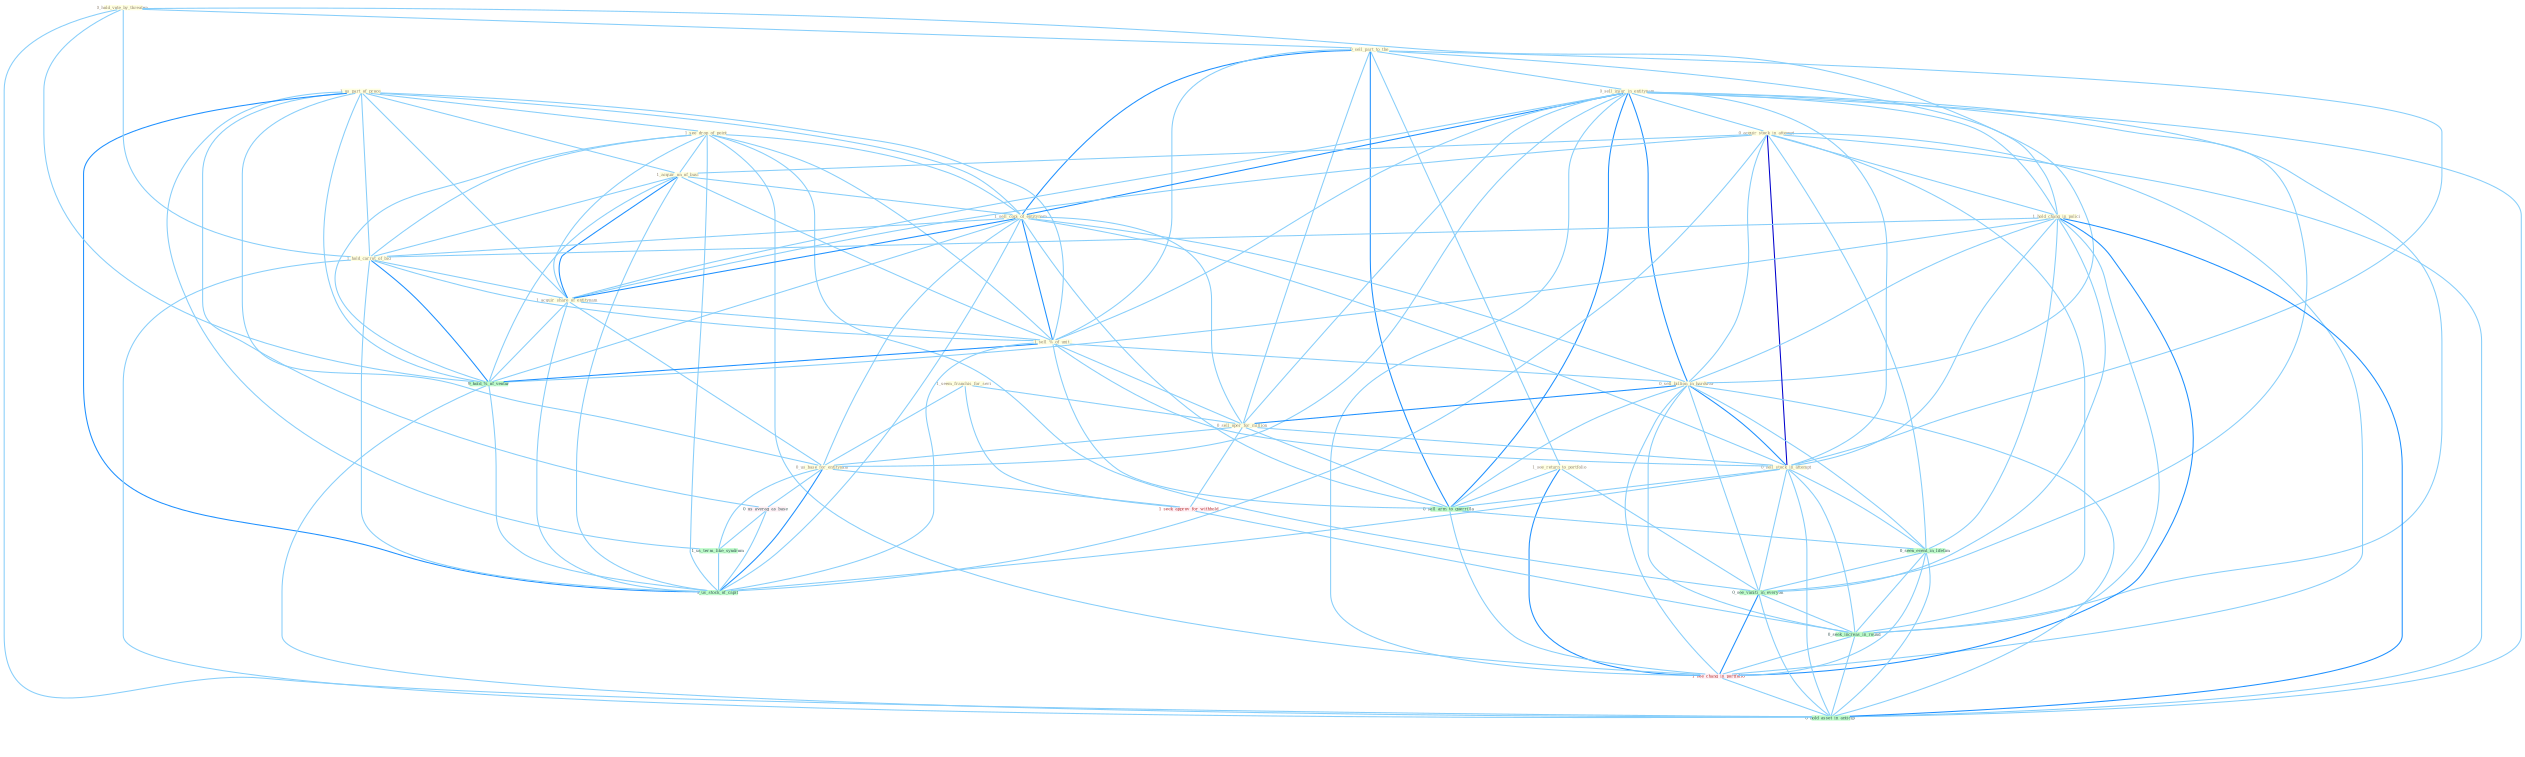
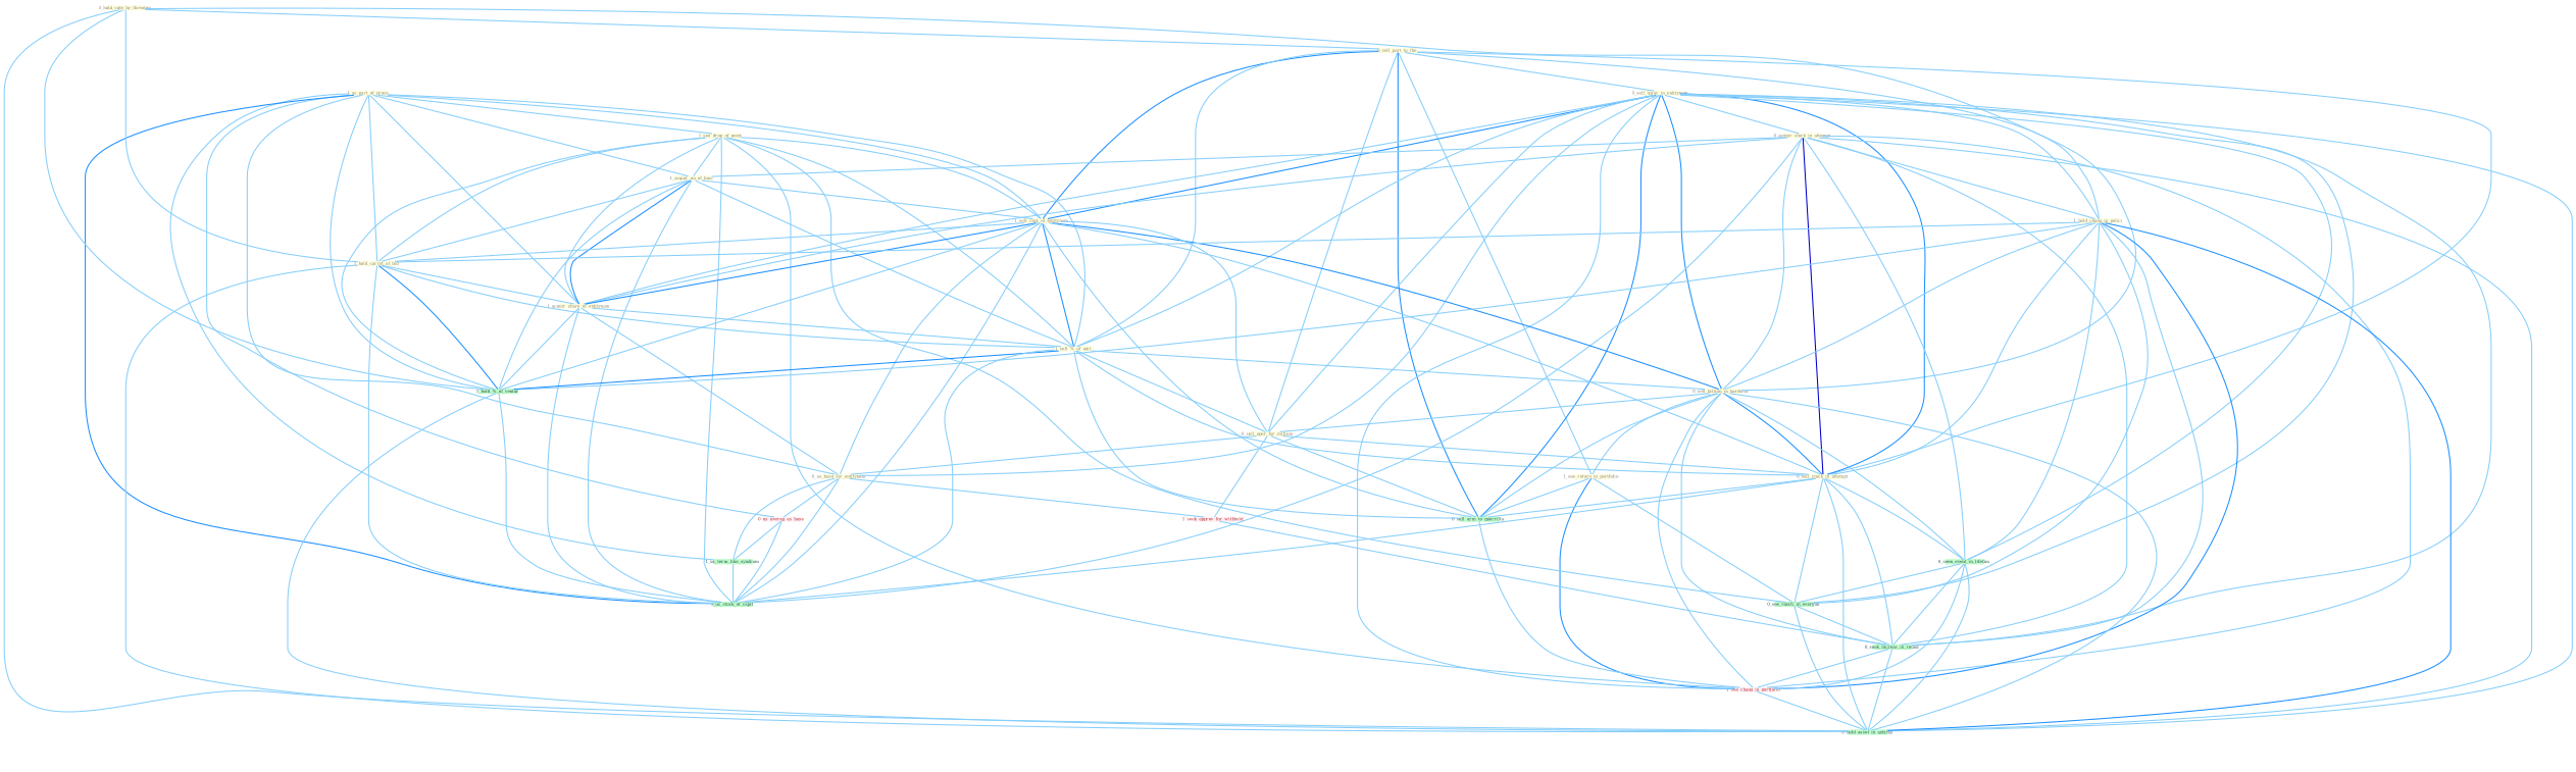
  graph {
    node [color="#ffffe0" fixedsize=true fontcolor="#8b7d6b" fontsize=4 shape=polygon style=filled]
    edge [color="#87cefa" w=1]
    "1_us_part_of_proce " [height=.06 width=.5]
    "0_sell_part_to_the " [height=.06 width=.5]
    "1_see_return_to_portfolio " [height=.06 width=.5]
    "0_hold_vote_by_threaten " [height=.06 width=.5]
    "0_sell_insur_in_entitynam " [height=.06 width=.5]
    "1_see_drop_of_point " [height=.06 width=.5]
    "0_acquir_stock_in_attempt " [height=.06 width=.5]
    "1_acquir_on_of_busi " [height=.06 width=.5]
    "1_sell_copi_of_entitynam " [height=.06 width=.5]
-   "1_seem_franchis_for_seri " [height=.06 width=.5]
    "1_hold_chang_in_polici " [height=.06 width=.5]
    "1_hold_carrot_of_bid " [height=.06 width=.5]
    "1_acquir_share_of_entitynam " [height=.06 width=.5]
    "1_sell_%_of_unit " [height=.06 width=.5]
    "0_sell_billion_in_hardwar " [height=.06 width=.5]
    "0_sell_oper_for_million " [height=.06 width=.5]
    "0_sell_stock_in_attempt " [height=.06 width=.5]
    "0_us_base_for_entitynam " [height=.06 width=.5]
-   "0_us_averag_as_base " [color="#fff0f5" fontcolor="#2f4f4f" height=.06 width=.5]
+   "0_us_averag_as_base " [color="#fff0f5" fontcolor="#b22222" height=.06 width=.5]
    "1_seek_approv_for_withhold " [color="#fff0f5" fontcolor="#b22222" height=.06 width=.5]
    "1_see_chang_in_portfolio " [color="#fff0f5" fontcolor="#b22222" height=.06 width=.5]
    "1_us_term_like_syndrom " [color="#BDFCC9" fontcolor="#2f4f4f" height=.06 width=.5]
-   "1_hold_%_of_ventur " [color="#BDFCC9" fontcolor="#2f4f4f" height=.06 width=.5 label="9_hold_%_of_ventur"]
+   "1_hold_%_of_ventur " [color="#BDFCC9" fontcolor="#2f4f4f" height=.06 width=.5]
    "1_us_stock_of_capit " [color="#BDFCC9" fontcolor="#2f4f4f" height=.06 width=.5]
    "0_sell_arm_to_guerrilla " [color="#BDFCC9" fontcolor="#2f4f4f" height=.06 width=.5]
    "0_see_vaniti_in_everyon " [color="#BDFCC9" fontcolor="#2f4f4f" height=.06 width=.5]
    "0_hold_asset_in_anticip " [color="#BDFCC9" fontcolor="#2f4f4f" height=.06 width=.5]
    "0_seen_event_in_lifetim " [color="#BDFCC9" fontcolor="#2f4f4f" height=.06 width=.5]
    "0_seek_increas_in_round " [color="#BDFCC9" fontcolor="#2f4f4f" height=.06 width=.5]
    subgraph sub_1 {
      "1_us_part_of_proce "
      "0_sell_part_to_the "
      "1_see_return_to_portfolio "
      "0_hold_vote_by_threaten "
      "0_sell_insur_in_entitynam "
      "1_see_drop_of_point "
      "0_acquir_stock_in_attempt "
      "1_acquir_on_of_busi "
      "1_sell_copi_of_entitynam "
-     "1_seem_franchis_for_seri "
      "1_hold_chang_in_polici "
      "1_hold_carrot_of_bid "
      "1_acquir_share_of_entitynam "
      "1_sell_%_of_unit "
      "0_sell_billion_in_hardwar "
      "0_sell_oper_for_million "
      "0_sell_stock_in_attempt "
      "0_us_base_for_entitynam "
    }
    subgraph sub_2 {
      "0_us_averag_as_base "
      "1_seek_approv_for_withhold "
      "1_see_chang_in_portfolio "
    }
    "1_us_part_of_proce " -- "1_see_drop_of_point "
    "1_us_part_of_proce " -- "1_acquir_on_of_busi "
    "1_us_part_of_proce " -- "1_sell_copi_of_entitynam "
    "1_us_part_of_proce " -- "1_hold_carrot_of_bid "
    "1_us_part_of_proce " -- "1_acquir_share_of_entitynam "
    "1_us_part_of_proce " -- "1_sell_%_of_unit "
    "1_us_part_of_proce " -- "0_us_base_for_entitynam "
    "1_us_part_of_proce " -- "0_us_averag_as_base "
    "1_us_part_of_proce " -- "1_us_term_like_syndrom "
    "1_us_part_of_proce " -- "1_hold_%_of_ventur "
    "1_us_part_of_proce " -- "1_us_stock_of_capit " [color="#1e90ff" w=2]
    "0_sell_part_to_the " -- "1_see_return_to_portfolio "
    "0_sell_part_to_the " -- "0_sell_insur_in_entitynam "
    "0_sell_part_to_the " -- "1_sell_copi_of_entitynam " [color="#1e90ff"]
    "0_sell_part_to_the " -- "1_sell_%_of_unit "
    "0_sell_part_to_the " -- "0_sell_billion_in_hardwar "
    "0_sell_part_to_the " -- "0_sell_oper_for_million "
    "0_sell_part_to_the " -- "0_sell_stock_in_attempt "
    "0_sell_part_to_the " -- "0_sell_arm_to_guerrilla " [color="#1e90ff" w=2]
    "1_see_return_to_portfolio " -- "1_see_chang_in_portfolio " [color="#1e90ff" w=2]
    "1_see_return_to_portfolio " -- "0_sell_arm_to_guerrilla "
    "1_see_return_to_portfolio " -- "0_see_vaniti_in_everyon "
    "0_hold_vote_by_threaten " -- "0_sell_part_to_the "
    "0_hold_vote_by_threaten " -- "1_hold_chang_in_polici "
    "0_hold_vote_by_threaten " -- "1_hold_carrot_of_bid "
    "0_hold_vote_by_threaten " -- "1_hold_%_of_ventur "
    "0_hold_vote_by_threaten " -- "0_hold_asset_in_anticip "
    "0_sell_insur_in_entitynam " -- "0_acquir_stock_in_attempt "
    "0_sell_insur_in_entitynam " -- "1_sell_copi_of_entitynam " [color="#1e90ff" w=2]
    "0_sell_insur_in_entitynam " -- "1_hold_chang_in_polici "
    "0_sell_insur_in_entitynam " -- "1_acquir_share_of_entitynam "
    "0_sell_insur_in_entitynam " -- "1_sell_%_of_unit "
    "0_sell_insur_in_entitynam " -- "0_sell_billion_in_hardwar " [color="#1e90ff" w=2]
    "0_sell_insur_in_entitynam " -- "0_sell_oper_for_million "
-   "0_sell_insur_in_entitynam " -- "0_sell_stock_in_attempt " [w=2]
+   "0_sell_insur_in_entitynam " -- "0_sell_stock_in_attempt " [color="#1e90ff" w=2]
    "0_sell_insur_in_entitynam " -- "0_us_base_for_entitynam "
    "0_sell_insur_in_entitynam " -- "1_see_chang_in_portfolio "
    "0_sell_insur_in_entitynam " -- "0_sell_arm_to_guerrilla " [color="#1e90ff"]
    "0_sell_insur_in_entitynam " -- "0_see_vaniti_in_everyon "
    "0_sell_insur_in_entitynam " -- "0_hold_asset_in_anticip "
-   "0_sell_arm_to_guerrilla " -- "0_seen_event_in_lifetim "
+   "0_sell_insur_in_entitynam " -- "0_seen_event_in_lifetim "
    "0_sell_insur_in_entitynam " -- "0_seek_increas_in_round "
    "1_see_drop_of_point " -- "1_acquir_on_of_busi "
    "1_see_drop_of_point " -- "1_sell_copi_of_entitynam "
    "1_see_drop_of_point " -- "1_hold_carrot_of_bid "
    "1_see_drop_of_point " -- "1_acquir_share_of_entitynam "
    "1_see_drop_of_point " -- "1_sell_%_of_unit "
    "1_see_drop_of_point " -- "1_see_chang_in_portfolio "
    "1_see_drop_of_point " -- "1_hold_%_of_ventur "
    "1_see_drop_of_point " -- "1_us_stock_of_capit "
    "1_see_drop_of_point " -- "0_see_vaniti_in_everyon "
    "0_acquir_stock_in_attempt " -- "1_acquir_on_of_busi "
    "0_acquir_stock_in_attempt " -- "1_hold_chang_in_polici "
    "0_acquir_stock_in_attempt " -- "1_acquir_share_of_entitynam "
    "0_acquir_stock_in_attempt " -- "0_sell_billion_in_hardwar "
    "0_acquir_stock_in_attempt " -- "0_sell_stock_in_attempt " [color="#0000cd" w=3]
    "0_acquir_stock_in_attempt " -- "1_see_chang_in_portfolio "
    "0_acquir_stock_in_attempt " -- "1_us_stock_of_capit "
    "0_acquir_stock_in_attempt " -- "0_hold_asset_in_anticip "
    "0_acquir_stock_in_attempt " -- "0_seen_event_in_lifetim "
    "0_acquir_stock_in_attempt " -- "0_seek_increas_in_round "
    "1_acquir_on_of_busi " -- "1_sell_copi_of_entitynam "
    "1_acquir_on_of_busi " -- "1_hold_carrot_of_bid "
    "1_acquir_on_of_busi " -- "1_acquir_share_of_entitynam " [color="#1e90ff" w=2]
    "1_acquir_on_of_busi " -- "1_sell_%_of_unit "
    "1_acquir_on_of_busi " -- "1_hold_%_of_ventur "
    "1_acquir_on_of_busi " -- "1_us_stock_of_capit "
    "1_sell_copi_of_entitynam " -- "1_hold_carrot_of_bid "
    "1_sell_copi_of_entitynam " -- "1_acquir_share_of_entitynam " [color="#1e90ff" w=2]
    "1_sell_copi_of_entitynam " -- "1_sell_%_of_unit " [color="#1e90ff" w=2]
-   "1_sell_copi_of_entitynam " -- "0_sell_billion_in_hardwar "
+   "1_sell_copi_of_entitynam " -- "0_sell_billion_in_hardwar " [color="#1e90ff"]
    "1_sell_copi_of_entitynam " -- "0_sell_oper_for_million "
    "1_sell_copi_of_entitynam " -- "0_sell_stock_in_attempt "
    "1_sell_copi_of_entitynam " -- "0_us_base_for_entitynam "
    "1_sell_copi_of_entitynam " -- "1_hold_%_of_ventur "
    "1_sell_copi_of_entitynam " -- "1_us_stock_of_capit "
    "1_sell_copi_of_entitynam " -- "0_sell_arm_to_guerrilla "
-   "1_seem_franchis_for_seri " -- "0_sell_oper_for_million "
-   "1_seem_franchis_for_seri " -- "0_us_base_for_entitynam "
-   "1_seem_franchis_for_seri " -- "1_seek_approv_for_withhold "
    "1_hold_chang_in_polici " -- "1_hold_carrot_of_bid "
    "1_hold_chang_in_polici " -- "0_sell_billion_in_hardwar "
    "1_hold_chang_in_polici " -- "0_sell_stock_in_attempt "
    "1_hold_chang_in_polici " -- "1_see_chang_in_portfolio " [color="#1e90ff" w=2]
    "1_hold_chang_in_polici " -- "1_hold_%_of_ventur "
    "1_hold_chang_in_polici " -- "0_see_vaniti_in_everyon "
    "1_hold_chang_in_polici " -- "0_hold_asset_in_anticip " [color="#1e90ff" w=2]
    "1_hold_chang_in_polici " -- "0_seen_event_in_lifetim "
    "1_hold_chang_in_polici " -- "0_seek_increas_in_round "
    "1_hold_carrot_of_bid " -- "1_acquir_share_of_entitynam "
    "1_hold_carrot_of_bid " -- "1_sell_%_of_unit "
    "1_hold_carrot_of_bid " -- "1_hold_%_of_ventur " [color="#1e90ff" w=2]
    "1_hold_carrot_of_bid " -- "1_us_stock_of_capit "
    "1_hold_carrot_of_bid " -- "0_hold_asset_in_anticip "
    "1_acquir_share_of_entitynam " -- "1_sell_%_of_unit "
    "1_acquir_share_of_entitynam " -- "0_us_base_for_entitynam "
    "1_acquir_share_of_entitynam " -- "1_hold_%_of_ventur "
    "1_acquir_share_of_entitynam " -- "1_us_stock_of_capit "
    "1_sell_%_of_unit " -- "0_sell_billion_in_hardwar "
    "1_sell_%_of_unit " -- "0_sell_oper_for_million "
    "1_sell_%_of_unit " -- "0_sell_stock_in_attempt "
    "1_sell_%_of_unit " -- "1_hold_%_of_ventur " [color="#1e90ff" w=2]
    "1_sell_%_of_unit " -- "1_us_stock_of_capit "
    "1_sell_%_of_unit " -- "0_sell_arm_to_guerrilla "
-   "0_sell_billion_in_hardwar " -- "0_sell_oper_for_million " [color="#1e90ff"]
+   "0_sell_billion_in_hardwar " -- "0_sell_oper_for_million "
    "0_sell_billion_in_hardwar " -- "0_sell_stock_in_attempt " [color="#1e90ff" w=2]
    "0_sell_billion_in_hardwar " -- "1_see_chang_in_portfolio "
    "0_sell_billion_in_hardwar " -- "0_sell_arm_to_guerrilla "
-   "0_sell_billion_in_hardwar " -- "0_see_vaniti_in_everyon "
+   "0_sell_billion_in_hardwar " -- "1_see_return_to_portfolio "
    "0_sell_billion_in_hardwar " -- "0_hold_asset_in_anticip "
    "0_sell_billion_in_hardwar " -- "0_seen_event_in_lifetim "
    "0_sell_billion_in_hardwar " -- "0_seek_increas_in_round "
    "0_sell_oper_for_million " -- "0_sell_stock_in_attempt "
    "0_sell_oper_for_million " -- "0_us_base_for_entitynam "
    "0_sell_oper_for_million " -- "1_seek_approv_for_withhold "
    "0_sell_oper_for_million " -- "0_sell_arm_to_guerrilla "
    "0_sell_stock_in_attempt " -- "1_us_stock_of_capit "
    "0_sell_stock_in_attempt " -- "0_sell_arm_to_guerrilla "
    "0_sell_stock_in_attempt " -- "0_see_vaniti_in_everyon "
    "0_sell_stock_in_attempt " -- "0_hold_asset_in_anticip "
    "0_sell_stock_in_attempt " -- "0_seen_event_in_lifetim "
    "0_sell_stock_in_attempt " -- "0_seek_increas_in_round "
    "0_us_base_for_entitynam " -- "0_us_averag_as_base "
    "0_us_base_for_entitynam " -- "1_seek_approv_for_withhold "
    "0_us_base_for_entitynam " -- "1_us_term_like_syndrom "
-   "0_us_base_for_entitynam " -- "1_us_stock_of_capit " [color="#1e90ff"]
+   "0_us_base_for_entitynam " -- "1_us_stock_of_capit "
    "0_us_averag_as_base " -- "1_us_term_like_syndrom "
    "0_us_averag_as_base " -- "1_us_stock_of_capit "
    "1_seek_approv_for_withhold " -- "0_seek_increas_in_round "
    "1_see_chang_in_portfolio " -- "0_hold_asset_in_anticip "
    "1_us_term_like_syndrom " -- "1_us_stock_of_capit "
    "1_hold_%_of_ventur " -- "1_us_stock_of_capit "
    "1_hold_%_of_ventur " -- "0_hold_asset_in_anticip "
    "0_sell_arm_to_guerrilla " -- "1_see_chang_in_portfolio "
-   "0_see_vaniti_in_everyon " -- "1_see_chang_in_portfolio " [color="#1e90ff" w=2]
    "0_see_vaniti_in_everyon " -- "0_hold_asset_in_anticip "
    "0_see_vaniti_in_everyon " -- "0_seek_increas_in_round "
    "0_seen_event_in_lifetim " -- "1_see_chang_in_portfolio "
    "0_seen_event_in_lifetim " -- "0_see_vaniti_in_everyon "
    "0_seen_event_in_lifetim " -- "0_hold_asset_in_anticip "
    "0_seen_event_in_lifetim " -- "0_seek_increas_in_round "
    "0_seek_increas_in_round " -- "1_see_chang_in_portfolio "
    "0_seek_increas_in_round " -- "0_hold_asset_in_anticip "
  }
